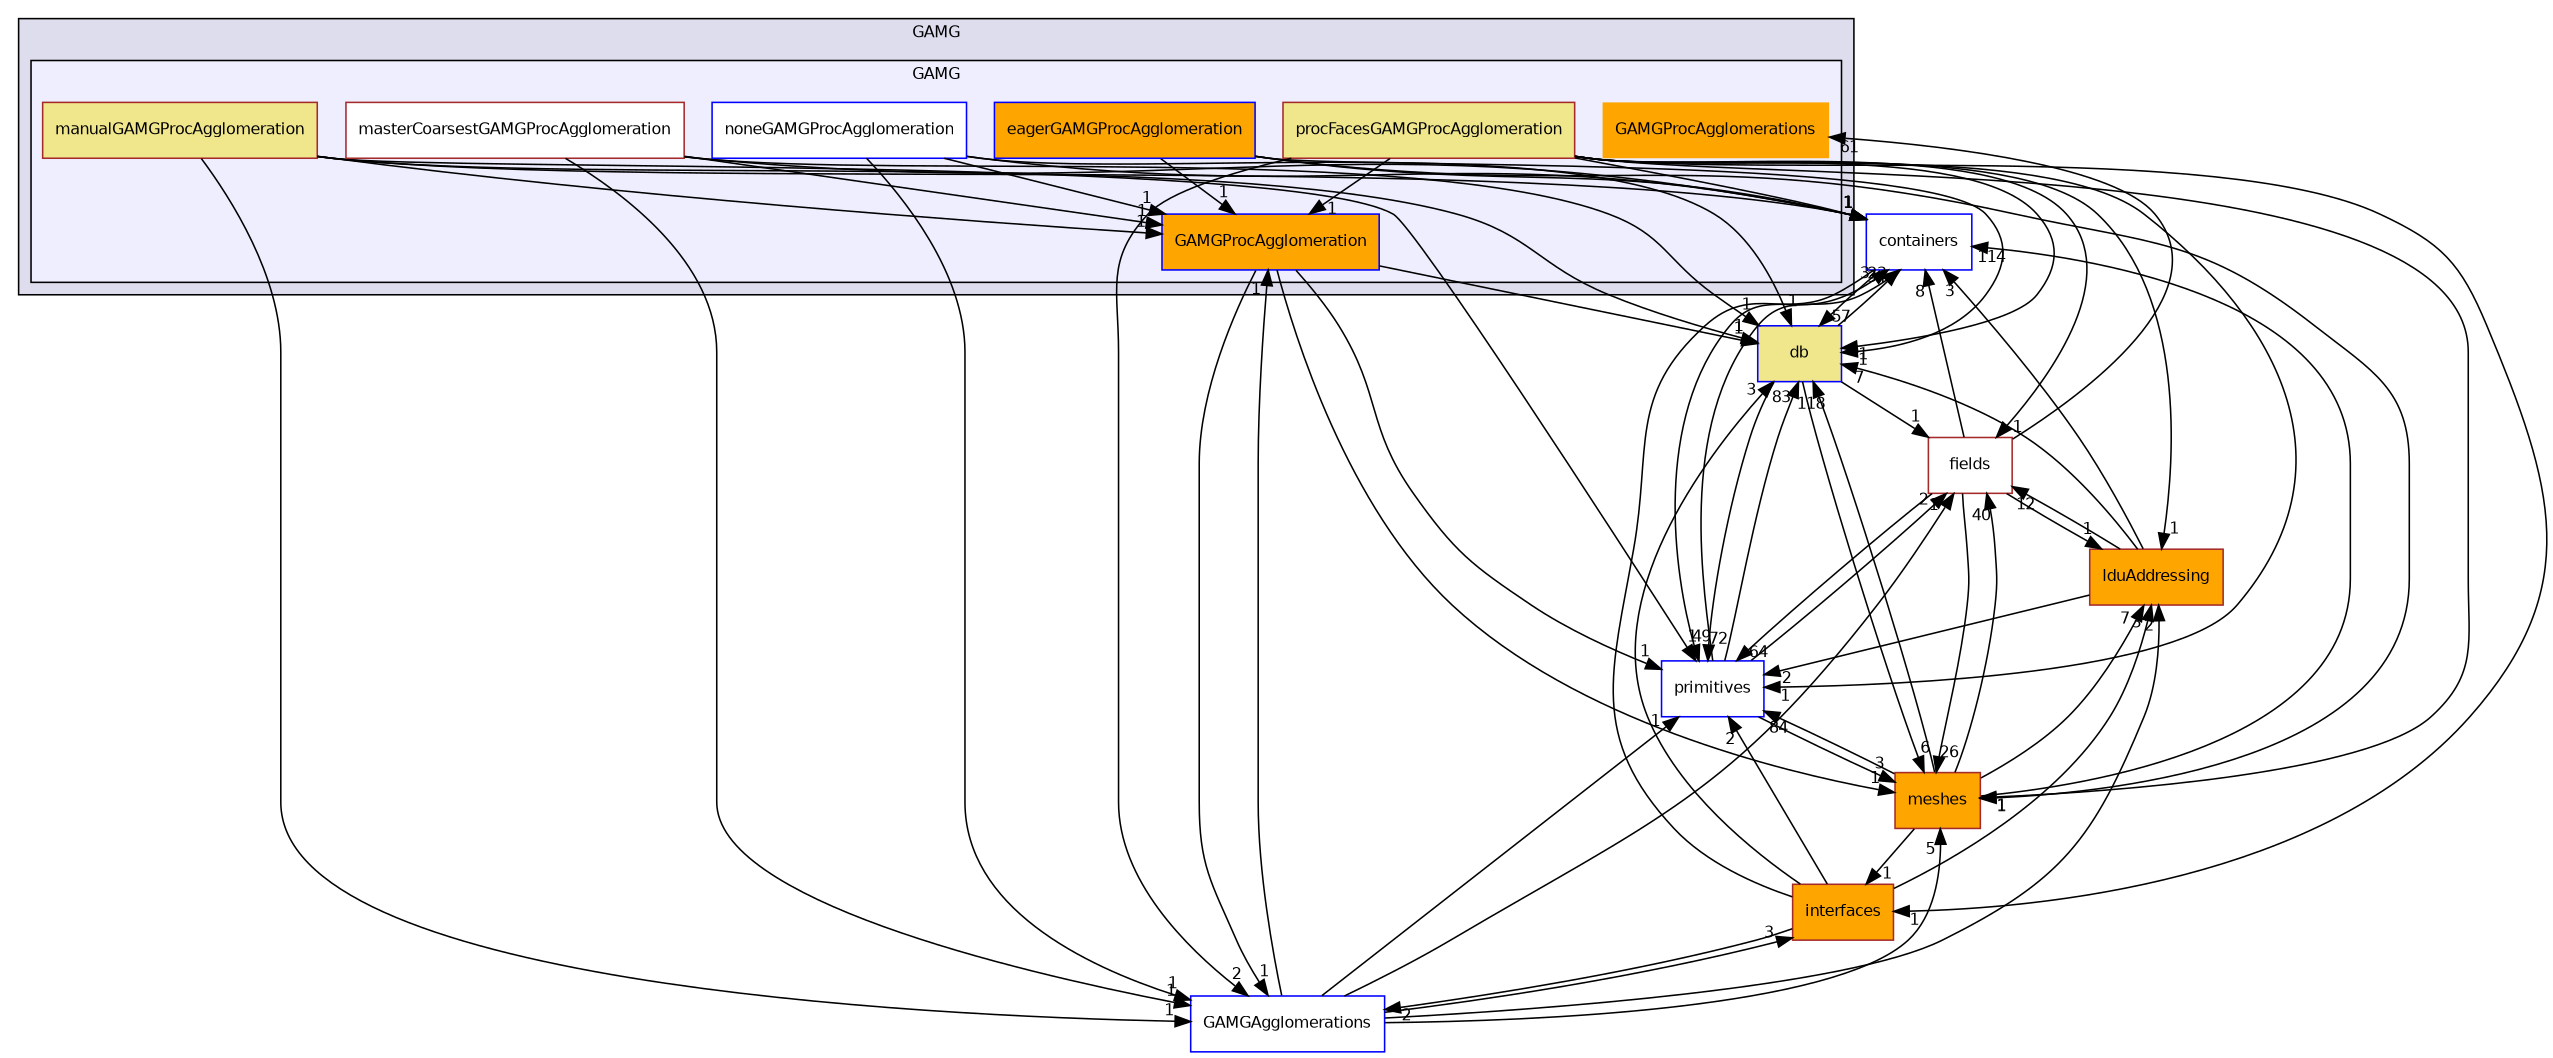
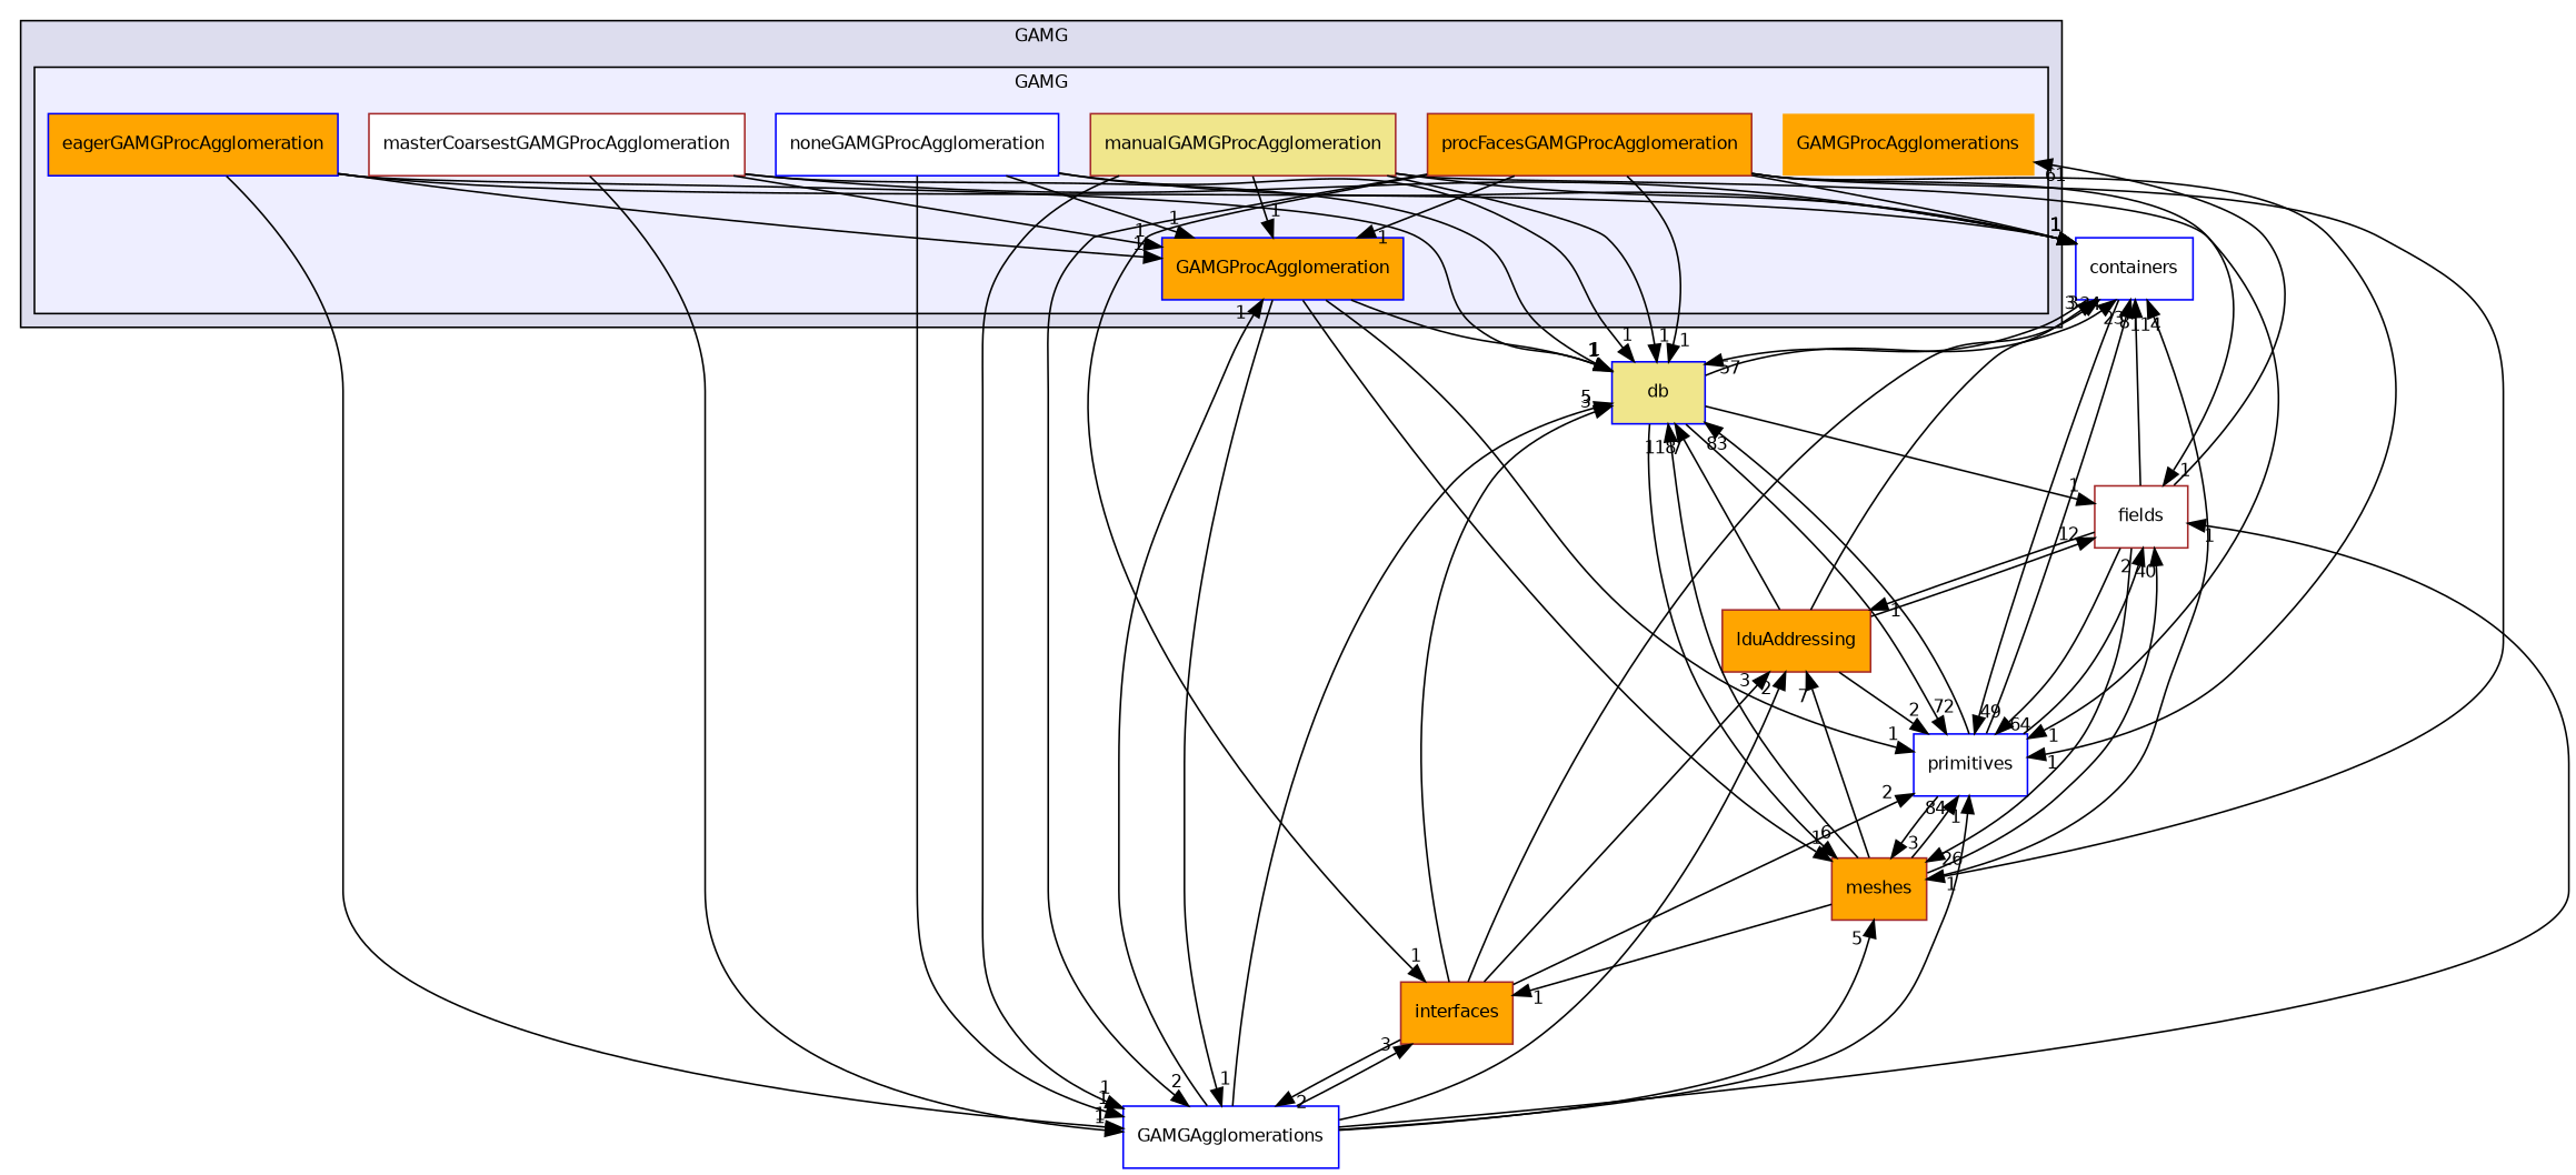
  digraph {
    compound=true
    node [color=blue fillcolor=orange fontname=Helvetica fontsize=10 shape=box style=filled]
    edge [headlabel=1 labeldistance=1.5 labelfontname=Helvetica labelfontsize=10]
    n1 [label=GAMGProcAgglomerations shape=plaintext]
    n2 [label=eagerGAMGProcAgglomeration]
    n3 [label=GAMGProcAgglomeration]
    n4 [color=brown fillcolor=khaki label=manualGAMGProcAgglomeration]
    n5 [color=brown fillcolor=white label=masterCoarsestGAMGProcAgglomeration]
    n6 [fillcolor=white label=noneGAMGProcAgglomeration]
-   n7 [color=brown fillcolor=khaki label=procFacesGAMGProcAgglomeration]
+   n7 [color=brown label=procFacesGAMGProcAgglomeration]
    n8 [fillcolor=white label=containers]
    n9 [fillcolor=khaki label=db]
    n10 [fillcolor=white label=GAMGAgglomerations]
    n11 [color=brown label=meshes]
    n12 [fillcolor=white label=primitives]
    n13 [color=brown fillcolor=white label=fields]
    n14 [color=brown label=interfaces]
    n15 [color=brown label=lduAddressing]
    subgraph cluster_1 {
      bgcolor="#ddddee"
      fontname=Helvetica
      fontsize=10
      label=GAMG
      pencolor=black
      subgraph cluster_2 {
        bgcolor="#eeeeff"
        fontname=Helvetica
        fontsize=10
        label=GAMG
        pencolor=black
        n1
        n2
        n3
        n4
        n5
        n6
        n7
      }
    }
    n2 -> n3
    n2 -> n8
    n2 -> n9
-   n2 -> n11
+   n2 -> n10
    n3 -> n9
    n3 -> n10
    n3 -> n11
    n3 -> n12
    n4 -> n3
    n4 -> n8
    n4 -> n9
    n4 -> n10
    n4 -> n12
    n5 -> n3
    n5 -> n8
    n5 -> n9
    n5 -> n10
    n6 -> n3
    n6 -> n8
    n6 -> n9
    n6 -> n10
    n7 -> n3
    n7 -> n8
    n7 -> n9
    n7 -> n10 [headlabel=2]
    n7 -> n11
    n7 -> n12
    n7 -> n13
    n7 -> n14
-   n7 -> n15
    n8 -> n9 [headlabel=57]
    n8 -> n12 [headlabel=49]
    n9 -> n8 [headlabel=34]
    n9 -> n11 [headlabel=6]
    n9 -> n12 [headlabel=72]
    n9 -> n13
    n10 -> n3
+   n10 -> n9 [headlabel=5]
    n10 -> n11 [headlabel=5]
    n10 -> n12
    n10 -> n13
    n10 -> n14 [headlabel=3]
    n10 -> n15 [headlabel=2]
    n11 -> n8 [headlabel=114]
    n11 -> n9 [headlabel=118]
    n11 -> n12 [headlabel=84]
    n11 -> n13 [headlabel=40]
    n11 -> n14
    n11 -> n15 [headlabel=7]
    n12 -> n8 [headlabel=23]
    n12 -> n9 [headlabel=83]
    n12 -> n11 [headlabel=3]
    n12 -> n13 [headlabel=2]
    n13 -> n1 [headlabel=61]
    n13 -> n8 [headlabel=8]
    n13 -> n11 [headlabel=26]
    n13 -> n12 [headlabel=64]
    n13 -> n15
    n14 -> n8 [headlabel=3]
    n14 -> n9 [headlabel=3]
    n14 -> n10 [headlabel=2]
    n14 -> n12 [headlabel=2]
    n14 -> n15 [headlabel=3]
    n15 -> n8 [headlabel=3]
    n15 -> n9 [headlabel=7]
    n15 -> n12 [headlabel=2]
    n15 -> n13 [headlabel=12]
  }
